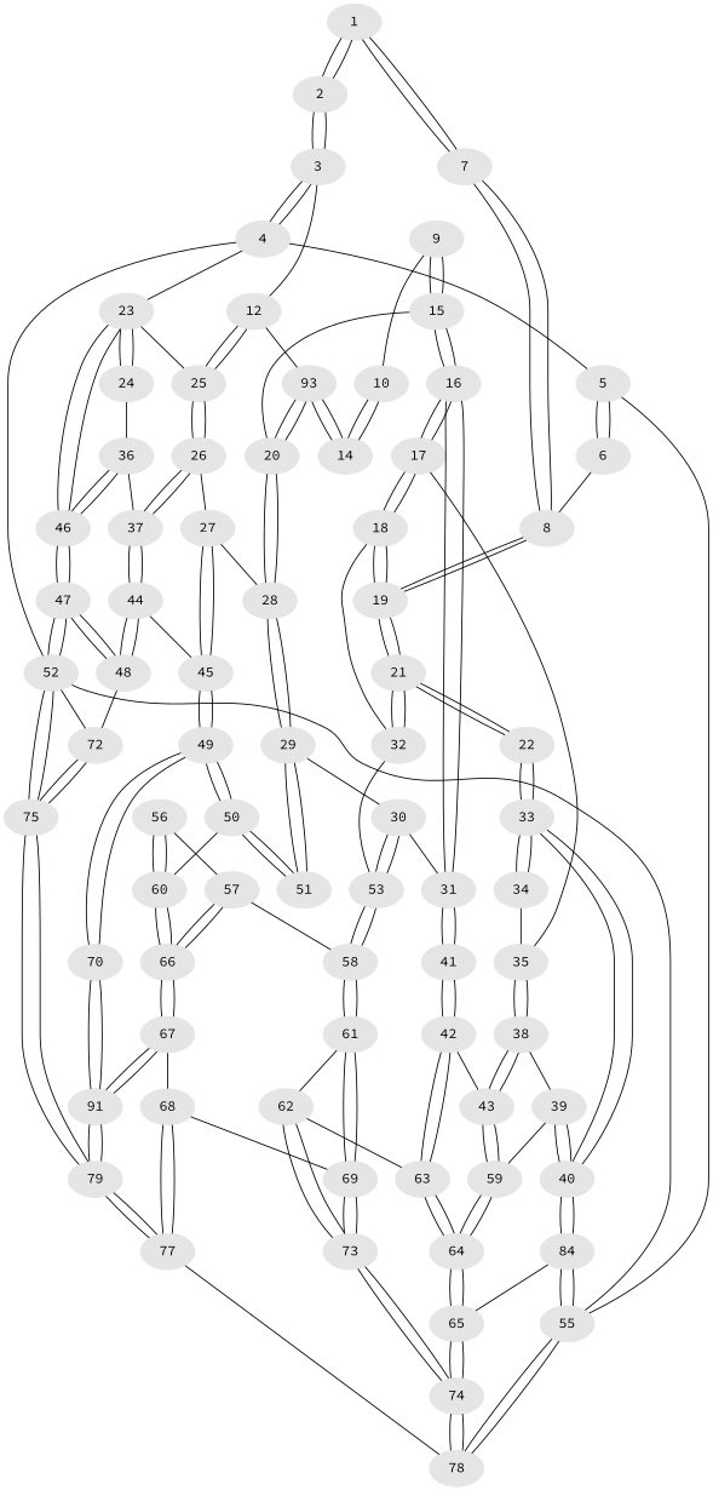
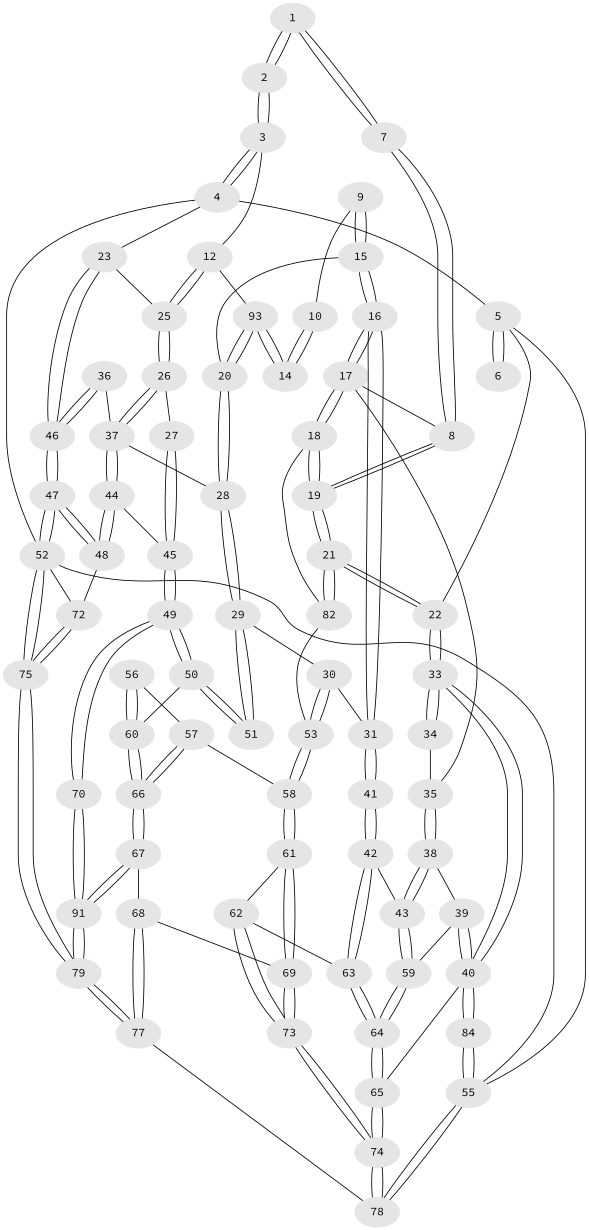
  graph {
    fontname="Source Code Pro"
    node [color=gray90 fontname="Source Code Pro" style=filled]
    edge [fontname="Source Code Pro"]
    1
    2
    7
    3
    8
    4
    12
    5
    23
    52
    n11 [label=93]
    25
    6
    22
    55
-   24
    46
    72
    75
    33
    78
    19
    9
    10
    15
    21
    14
    20
    16
    26
    28
    17
    31
    18
    35
    41
-   32
+   32 [label=82]
    38
    53
    29
    34
    40
    36
    47
    37
    27
    45
    44
    49
    30
    51
    58
    42
    n54 [label=84]
    39
    43
    48
    59
    64
    65
    63
    50
    70
    60
    n65 [label=91]
    66
    56
    57
    n69 [label=79]
    61
    74
    67
    62
    69
    73
    68
    77
    1 -- 2
    1 -- 2
    1 -- 7
    1 -- 7
    2 -- 3
    2 -- 3
    7 -- 8
    7 -- 8
    3 -- 4
    3 -- 4
    3 -- 12
    8 -- 19
    8 -- 19
    4 -- 5
    4 -- 23
    4 -- 52
    12 -- n11
    12 -- 25
    12 -- 25
    5 -- 6
    5 -- 6
+   5 -- 22
    5 -- 55
    23 -- 25
-   23 -- 24
-   23 -- 24
    23 -- 46
    23 -- 46
    52 -- 55
    52 -- 72
    52 -- 75
    52 -- 75
    n11 -- 14
    n11 -- 14
    n11 -- 20
    n11 -- 20
    25 -- 26
    25 -- 26
-   6 -- 8
+   17 -- 8
    22 -- 33
    22 -- 33
    55 -- 78
    55 -- 78
-   24 -- 36
    46 -- 47
    46 -- 47
    72 -- 75
    72 -- 75
    75 -- n69
    75 -- n69
    33 -- 34
    33 -- 34
    33 -- 40
    33 -- 40
    19 -- 21
    19 -- 21
    9 -- 10
    9 -- 15
    9 -- 15
    10 -- 14
    10 -- 14
    15 -- 20
    15 -- 16
    15 -- 16
    21 -- 22
    21 -- 22
    21 -- 32
    21 -- 32
    20 -- 28
    20 -- 28
    16 -- 17
    16 -- 17
    16 -- 31
    16 -- 31
    26 -- 37
    26 -- 37
    26 -- 27
    28 -- 29
    28 -- 29
    17 -- 18
    17 -- 18
    17 -- 35
    31 -- 41
    31 -- 41
    18 -- 19
    18 -- 19
    18 -- 32
    35 -- 38
    35 -- 38
    41 -- 42
    41 -- 42
    32 -- 53
    38 -- 39
    38 -- 43
    38 -- 43
    53 -- 58
    53 -- 58
    29 -- 30
    29 -- 51
    29 -- 51
    34 -- 35
    40 -- n54
    40 -- n54
    36 -- 46
    36 -- 46
    36 -- 37
    47 -- 52
    47 -- 52
    47 -- 48
    47 -- 48
    37 -- 44
    37 -- 44
-   27 -- 28
+   37 -- 28
    27 -- 45
    27 -- 45
    45 -- 49
    45 -- 49
    44 -- 45
    44 -- 48
    44 -- 48
    49 -- 50
    49 -- 50
    49 -- 70
    49 -- 70
    30 -- 31
    30 -- 53
    30 -- 53
    58 -- 61
    58 -- 61
    42 -- 43
    42 -- 63
    42 -- 63
    n54 -- 55
    n54 -- 55
-   n54 -- 65
+   40 -- 65
    39 -- 40
    39 -- 40
    39 -- 59
    43 -- 59
    43 -- 59
    48 -- 72
    59 -- 64
    59 -- 64
    64 -- 65
    64 -- 65
    65 -- 74
    65 -- 74
    63 -- 64
    63 -- 64
    50 -- 51
    50 -- 51
    50 -- 60
    70 -- n65
    70 -- n65
    60 -- 66
    60 -- 66
    n65 -- n69
    n65 -- n69
    66 -- 67
    66 -- 67
    56 -- 60
    56 -- 60
    56 -- 57
    57 -- 58
    57 -- 66
    57 -- 66
    n69 -- 77
    n69 -- 77
    61 -- 62
    61 -- 69
    61 -- 69
    74 -- 78
    74 -- 78
    67 -- n65
    67 -- n65
    67 -- 68
    62 -- 63
    62 -- 73
    62 -- 73
    69 -- 73
    69 -- 73
    73 -- 74
    73 -- 74
    68 -- 69
    68 -- 77
    68 -- 77
    77 -- 78
  }
